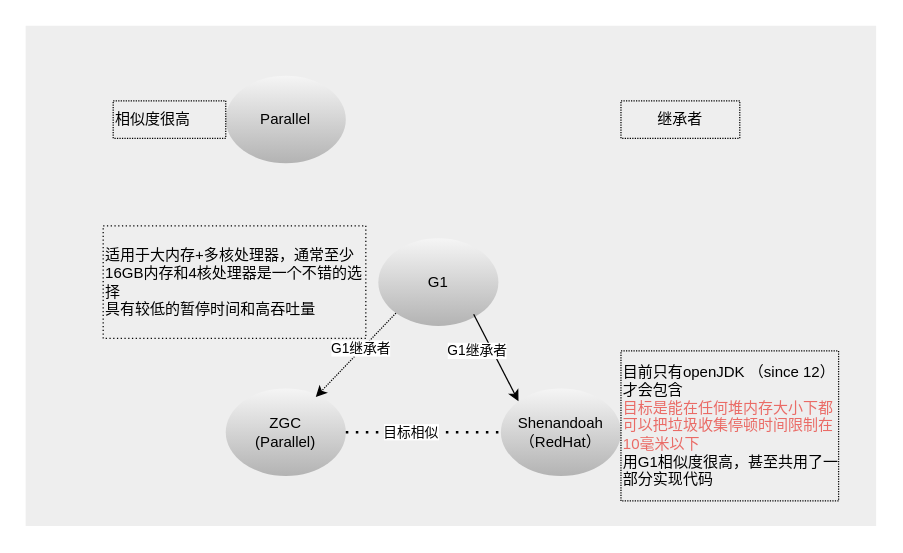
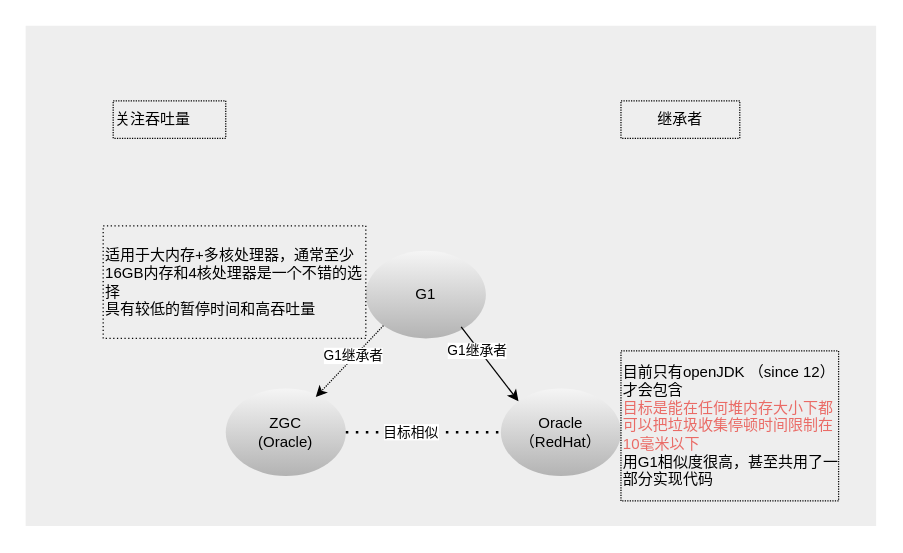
  <mxCell id="0" />
  <mxCell id="1" parent="0" />
  <mxCell id="2" value="" style="rounded=0;whiteSpace=wrap;html=1;fillColor=#eeeeee;strokeColor=none;" vertex="1" parent="1"><mxGeometry x="20" y="20" width="680" height="400" as="geometry" /></mxCell>
- <mxCell id="3" value="G1" style="ellipse;whiteSpace=wrap;html=1;fillColor=#f5f5f5;gradientColor=#b3b3b3;strokeColor=none;" vertex="1" parent="1"><mxGeometry x="302" y="190" width="96" height="70" as="geometry" /></mxCell>
+ <mxCell id="3" value="G1" style="ellipse;whiteSpace=wrap;html=1;fillColor=#f5f5f5;gradientColor=#b3b3b3;strokeColor=none;" vertex="1" parent="1"><mxGeometry x="292" y="200" width="96" height="70" as="geometry" /></mxCell>
  <mxCell id="4" value="&lt;span style=&quot;text-align: justify; background-color: initial;&quot;&gt;适用于大内存+多核处理器，通常至少16GB内存和4核处理器是一个不错的选择&lt;/span&gt;&lt;br&gt;&lt;span style=&quot;text-align: justify; background-color: initial;&quot;&gt;具有较低的暂停时间和高吞吐量&lt;/span&gt;" style="text;html=1;align=left;verticalAlign=middle;whiteSpace=wrap;rounded=0;dashed=1;dashPattern=1 2;strokeColor=default;" vertex="1" parent="1"><mxGeometry x="82" y="180" width="210" height="90" as="geometry" /></mxCell>
- <mxCell id="5" value="Parallel" style="ellipse;whiteSpace=wrap;html=1;fillColor=#f5f5f5;gradientColor=#b3b3b3;strokeColor=none;" vertex="1" parent="1"><mxGeometry x="180" y="60" width="96" height="70" as="geometry" /></mxCell>
- <mxCell id="6" value="ZGC&lt;div&gt;(Parallel)&lt;/div&gt;" style="ellipse;whiteSpace=wrap;html=1;fillColor=#f5f5f5;gradientColor=#b3b3b3;strokeColor=none;" vertex="1" parent="1"><mxGeometry x="180" y="310" width="96" height="70" as="geometry" /></mxCell>
- <mxCell id="7" value="Shenandoah&lt;div&gt;（RedHat&lt;span style=&quot;background-color: initial;&quot;&gt;）&lt;/span&gt;&lt;/div&gt;" style="ellipse;whiteSpace=wrap;html=1;fillColor=#f5f5f5;gradientColor=#b3b3b3;strokeColor=none;" vertex="1" parent="1"><mxGeometry x="400" y="310" width="96" height="70" as="geometry" /></mxCell>
+ <mxCell id="6" value="ZGC&lt;div&gt;(Oracle)&lt;/div&gt;" style="ellipse;whiteSpace=wrap;html=1;fillColor=#f5f5f5;gradientColor=#b3b3b3;strokeColor=none;" vertex="1" parent="1"><mxGeometry x="180" y="310" width="96" height="70" as="geometry" /></mxCell>
+ <mxCell id="7" value="Oracle&lt;div&gt;（RedHat&lt;span style=&quot;background-color: initial;&quot;&gt;）&lt;/span&gt;&lt;/div&gt;" style="ellipse;whiteSpace=wrap;html=1;fillColor=#f5f5f5;gradientColor=#b3b3b3;strokeColor=none;" vertex="1" parent="1"><mxGeometry x="400" y="310" width="96" height="70" as="geometry" /></mxCell>
  <mxCell id="8" value="&lt;span style=&quot;background-color: initial;&quot;&gt;目前只有openJDK （since 12）才会包含&lt;/span&gt;&lt;br&gt;&lt;span style=&quot;color: rgb(234, 107, 102); background-color: initial;&quot;&gt;目标是能在任何堆内存大小下都可以把垃圾收集停顿时间限制在10毫米以下&lt;/span&gt;&lt;br&gt;&lt;span style=&quot;background-color: initial;&quot;&gt;用G1相似度很高，甚至共用了一部分实现代码&lt;/span&gt;" style="text;html=1;align=left;verticalAlign=middle;whiteSpace=wrap;rounded=0;strokeColor=default;dashed=1;dashPattern=1 1;" vertex="1" parent="1"><mxGeometry x="496" y="280" width="174" height="120" as="geometry" /></mxCell>
  <mxCell id="9" value="" style="endArrow=none;dashed=1;html=1;dashPattern=1 3;strokeWidth=2;rounded=0;exitX=1;exitY=0.5;exitDx=0;exitDy=0;entryX=0;entryY=0.5;entryDx=0;entryDy=0;" edge="1" parent="1" source="6" target="7"><mxGeometry width="50" height="50" relative="1" as="geometry"><mxPoint x="270" y="260" as="sourcePoint" /><mxPoint x="320" y="210" as="targetPoint" /></mxGeometry></mxCell>
  <mxCell id="10" value="目标相似" style="edgeLabel;html=1;align=center;verticalAlign=middle;resizable=0;points=[];" vertex="1" connectable="0" parent="9"><mxGeometry x="-0.185" y="1" relative="1" as="geometry"><mxPoint as="offset" /></mxGeometry></mxCell>
- <mxCell id="11" value="相似度很高" style="text;html=1;align=left;verticalAlign=middle;whiteSpace=wrap;rounded=0;strokeColor=default;dashed=1;dashPattern=1 1;" vertex="1" parent="1"><mxGeometry x="90" y="80" width="90" height="30" as="geometry" /></mxCell>
+ <mxCell id="11" value="关注吞吐量" style="text;html=1;align=left;verticalAlign=middle;whiteSpace=wrap;rounded=0;strokeColor=default;dashed=1;dashPattern=1 1;" vertex="1" parent="1"><mxGeometry x="90" y="80" width="90" height="30" as="geometry" /></mxCell>
  <mxCell id="12" value="继承者" style="text;html=1;align=center;verticalAlign=middle;whiteSpace=wrap;rounded=0;strokeColor=default;dashed=1;dashPattern=1 1;" vertex="1" parent="1"><mxGeometry x="496" y="80" width="95" height="30" as="geometry" /></mxCell>
  <mxCell id="13" value="" style="endArrow=classic;html=1;rounded=0;dashed=1;dashPattern=1 1;exitX=0;exitY=1;exitDx=0;exitDy=0;entryX=0.75;entryY=0.098;entryDx=0;entryDy=0;entryPerimeter=0;" edge="1" parent="1" source="3" target="6"><mxGeometry width="50" height="50" relative="1" as="geometry"><mxPoint x="270" y="320" as="sourcePoint" /><mxPoint x="306" y="260" as="targetPoint" /></mxGeometry></mxCell>
  <mxCell id="14" value="G1继承者" style="edgeLabel;html=1;align=center;verticalAlign=middle;resizable=0;points=[];" vertex="1" connectable="0" parent="13"><mxGeometry x="-0.127" y="-1" relative="1" as="geometry"><mxPoint as="offset" /></mxGeometry></mxCell>
  <mxCell id="15" value="" style="endArrow=classic;html=1;rounded=0;entryX=0;entryY=0;entryDx=0;entryDy=0;exitX=0.794;exitY=0.867;exitDx=0;exitDy=0;dashed=0;dashPattern=1 1;exitPerimeter=0;" edge="1" parent="1" source="3" target="7"><mxGeometry width="50" height="50" relative="1" as="geometry"><mxPoint x="280" y="330" as="sourcePoint" /><mxPoint x="330" y="280" as="targetPoint" /></mxGeometry></mxCell>
  <mxCell id="16" value="G1继承者" style="edgeLabel;html=1;align=center;verticalAlign=middle;resizable=0;points=[];" vertex="1" connectable="0" parent="1"><mxGeometry x="380.001" y="279.995" as="geometry" /></mxCell>
